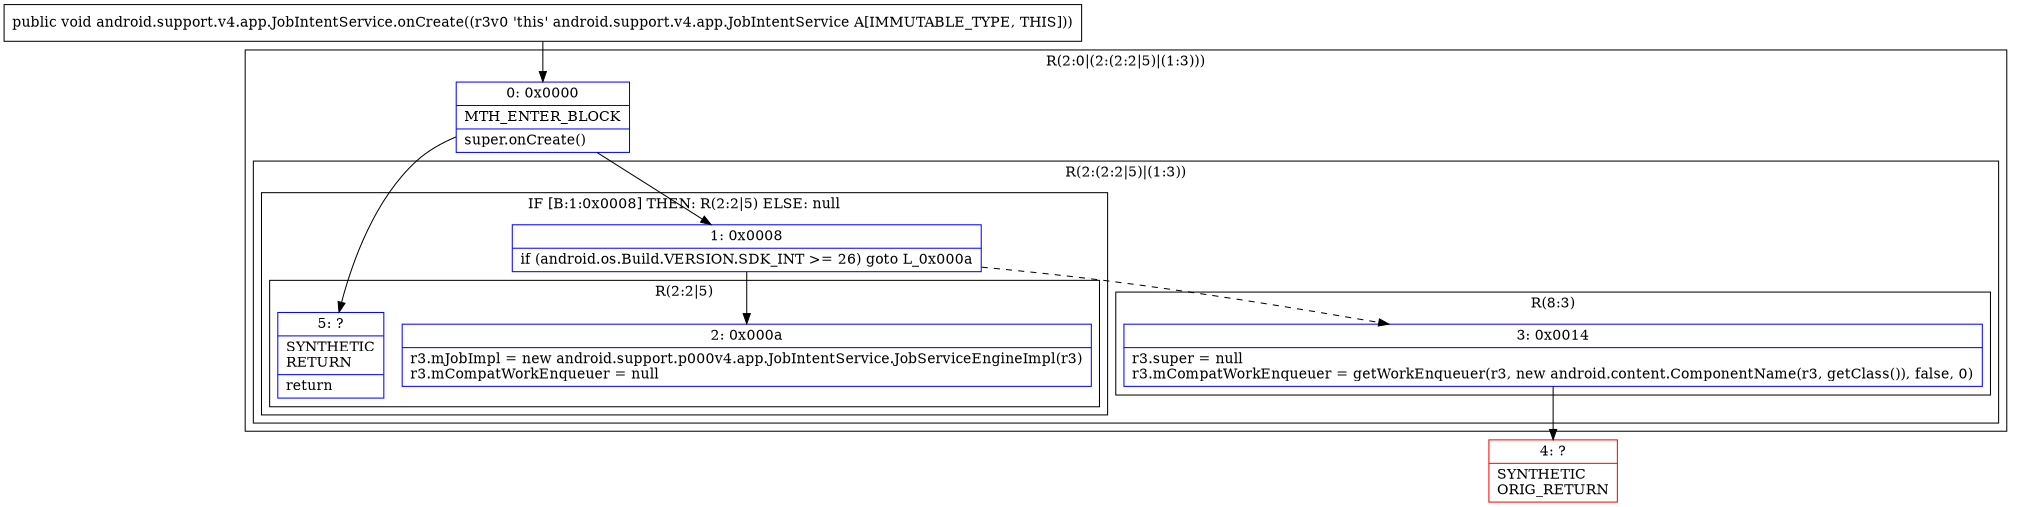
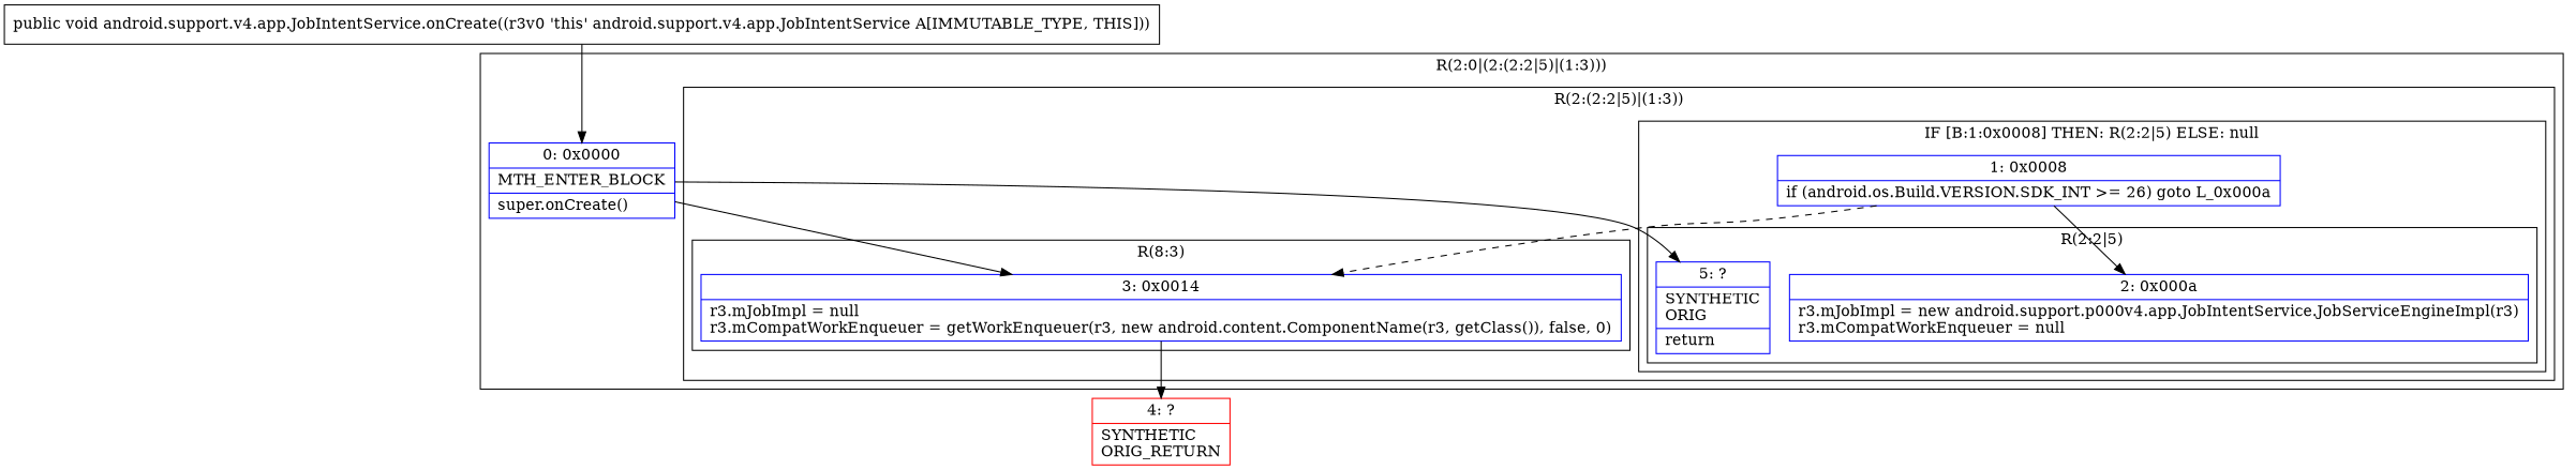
  digraph {
    node [color=blue shape=record]
    n1 [label="{2\:\ 0x000a|r3.mJobImpl = new android.support.p000v4.app.JobIntentService.JobServiceEngineImpl(r3)\lr3.mCompatWorkEnqueuer = null\l}"]
-   n2 [label="{5\:\ ?|SYNTHETIC\lRETURN\l|return\l}"]
+   n2 [label="{5\:\ ?|SYNTHETIC\lORIG\l|return\l}"]
    n3 [label="{1\:\ 0x0008|if (android.os.Build.VERSION.SDK_INT \>= 26) goto L_0x000a\l}"]
-   n4 [label="{3\:\ 0x0014|r3.super = null\lr3.mCompatWorkEnqueuer = getWorkEnqueuer(r3, new android.content.ComponentName(r3, getClass()), false, 0)\l}"]
+   n4 [label="{3\:\ 0x0014|r3.mJobImpl = null\lr3.mCompatWorkEnqueuer = getWorkEnqueuer(r3, new android.content.ComponentName(r3, getClass()), false, 0)\l}"]
    n5 [label="{0\:\ 0x0000|MTH_ENTER_BLOCK\l|super.onCreate()\l}"]
    n6 [color=red label="{4\:\ ?|SYNTHETIC\lORIG_RETURN\l}"]
    n7 [label="{public void android.support.v4.app.JobIntentService.onCreate((r3v0 'this' android.support.v4.app.JobIntentService A[IMMUTABLE_TYPE, THIS])) }" color=""]
    subgraph cluster_1 {
      label="R(2:0|(2:(2:2|5)|(1:3)))"
      n5
      subgraph cluster_2 {
        label="R(2:(2:2|5)|(1:3))"
        subgraph cluster_3 {
          label="IF [B:1:0x0008] THEN: R(2:2|5) ELSE: null"
          n3
          subgraph cluster_4 {
            label="R(2:2|5)"
            n1
            n2
          }
        }
        subgraph cluster_5 {
          label="R(8:3)"
          n4
        }
      }
    }
    n3 -> n1
    n3 -> n4 [style=dashed]
    n4 -> n6
    n5 -> n2
-   n5 -> n3
+   n5 -> n4
    n7 -> n5
  }
